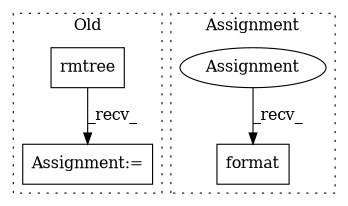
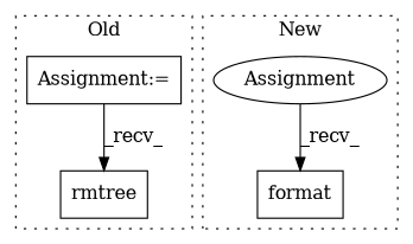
  digraph {
    node [a=32 l="7,1" shape=box]
    n1 [label=rmtree s="3375,3391"]
    n2 [a=7 l=6 label="Assignment:=" s=2161]
    n3 [label=format s="3175,3197"]
    n4 [a=45 l=25 label=Assignment s=3149 shape=ellipse]
    subgraph cluster_1 {
      label=Old
      style=dotted
      n1
      n2
    }
    subgraph cluster_2 {
-     label=Assignment
+     label=New
      style=dotted
      n3
      n4
    }
-   n1 -> n2 [label=_recv_]
+   n2 -> n1 [label=_recv_]
    n4 -> n3 [label=_recv_]
  }
